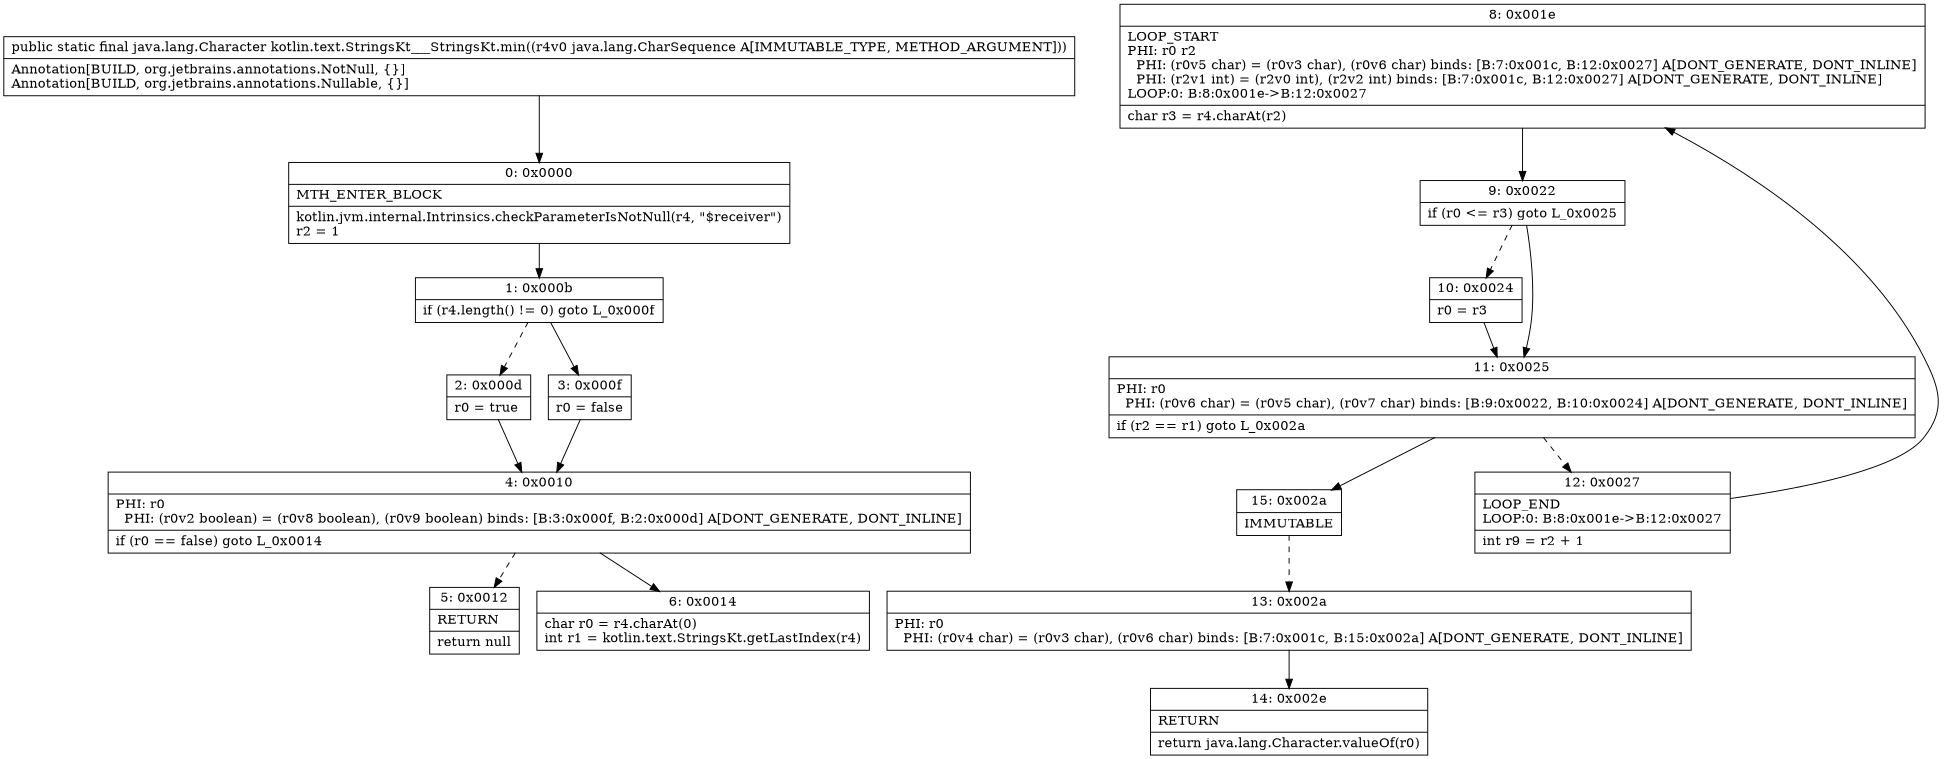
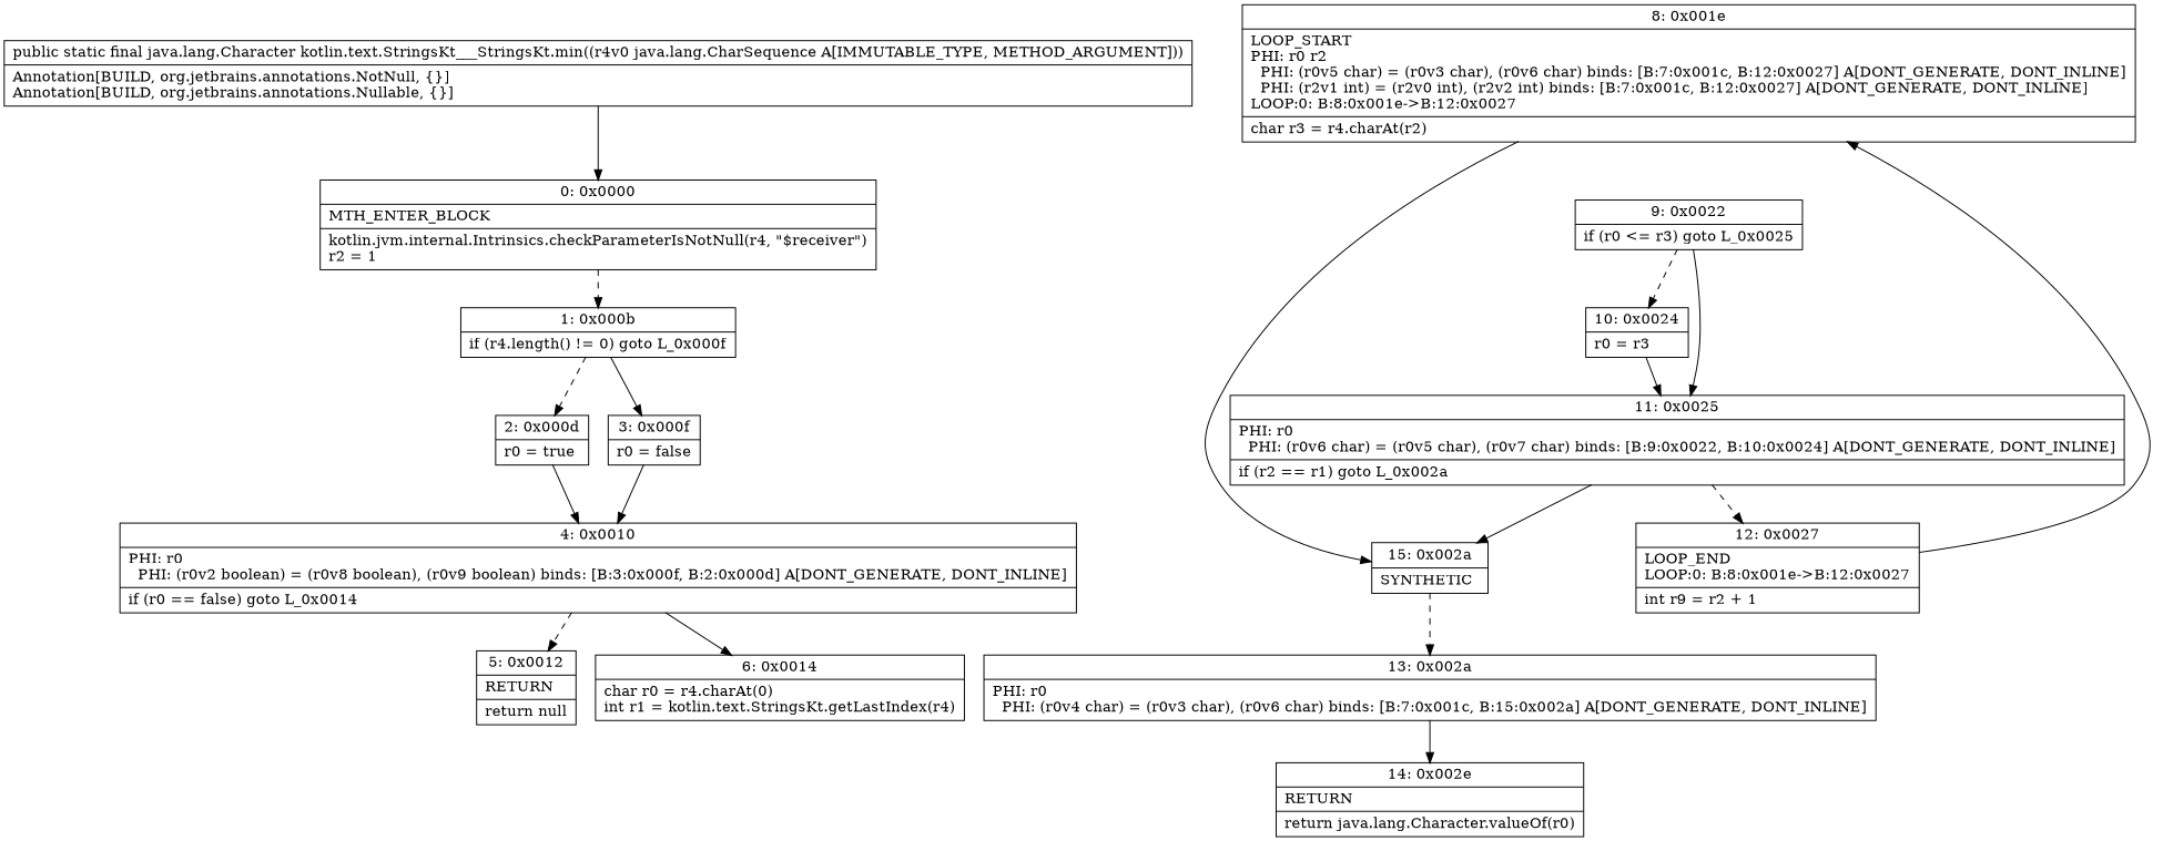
  digraph {
    node [shape=record]
    n1 [label="{0\:\ 0x0000|MTH_ENTER_BLOCK\l|kotlin.jvm.internal.Intrinsics.checkParameterIsNotNull(r4, \"$receiver\")\lr2 = 1\l}"]
    n2 [label="{1\:\ 0x000b|if (r4.length() != 0) goto L_0x000f\l}"]
    n3 [label="{2\:\ 0x000d|r0 = true\l}"]
    n4 [label="{3\:\ 0x000f|r0 = false\l}"]
    n5 [label="{4\:\ 0x0010|PHI: r0 \l  PHI: (r0v2 boolean) = (r0v8 boolean), (r0v9 boolean) binds: [B:3:0x000f, B:2:0x000d] A[DONT_GENERATE, DONT_INLINE]\l|if (r0 == false) goto L_0x0014\l}"]
    n6 [label="{5\:\ 0x0012|RETURN\l|return null\l}"]
    n7 [label="{6\:\ 0x0014|char r0 = r4.charAt(0)\lint r1 = kotlin.text.StringsKt.getLastIndex(r4)\l}"]
    n8 [label="{8\:\ 0x001e|LOOP_START\lPHI: r0 r2 \l  PHI: (r0v5 char) = (r0v3 char), (r0v6 char) binds: [B:7:0x001c, B:12:0x0027] A[DONT_GENERATE, DONT_INLINE]\l  PHI: (r2v1 int) = (r2v0 int), (r2v2 int) binds: [B:7:0x001c, B:12:0x0027] A[DONT_GENERATE, DONT_INLINE]\lLOOP:0: B:8:0x001e\-\>B:12:0x0027\l|char r3 = r4.charAt(r2)\l}"]
    n9 [label="{9\:\ 0x0022|if (r0 \<= r3) goto L_0x0025\l}"]
    n10 [label="{13\:\ 0x002a|PHI: r0 \l  PHI: (r0v4 char) = (r0v3 char), (r0v6 char) binds: [B:7:0x001c, B:15:0x002a] A[DONT_GENERATE, DONT_INLINE]\l}"]
    n11 [label="{14\:\ 0x002e|RETURN\l|return java.lang.Character.valueOf(r0)\l}"]
    n12 [label="{10\:\ 0x0024|r0 = r3\l}"]
    n13 [label="{11\:\ 0x0025|PHI: r0 \l  PHI: (r0v6 char) = (r0v5 char), (r0v7 char) binds: [B:9:0x0022, B:10:0x0024] A[DONT_GENERATE, DONT_INLINE]\l|if (r2 == r1) goto L_0x002a\l}"]
    n14 [label="{12\:\ 0x0027|LOOP_END\lLOOP:0: B:8:0x001e\-\>B:12:0x0027\l|int r9 = r2 + 1\l}"]
-   n15 [label="{15\:\ 0x002a|IMMUTABLE\l}"]
+   n15 [label="{15\:\ 0x002a|SYNTHETIC\l}"]
    n16 [label="{public static final java.lang.Character kotlin.text.StringsKt___StringsKt.min((r4v0 java.lang.CharSequence A[IMMUTABLE_TYPE, METHOD_ARGUMENT]))  | Annotation[BUILD, org.jetbrains.annotations.NotNull, \{\}]\lAnnotation[BUILD, org.jetbrains.annotations.Nullable, \{\}]\l}"]
-   n1 -> n2
+   n1 -> n2 [style=dashed]
    n2 -> n3 [style=dashed]
    n2 -> n4
    n3 -> n5
    n4 -> n5
    n5 -> n6 [style=dashed]
    n5 -> n7
-   n8 -> n9
+   n8 -> n15
    n9 -> n12 [style=dashed]
    n9 -> n13
    n10 -> n11
    n12 -> n13
    n13 -> n14 [style=dashed]
    n13 -> n15
    n14 -> n8
    n15 -> n10 [style=dashed]
    n16 -> n1
  }
